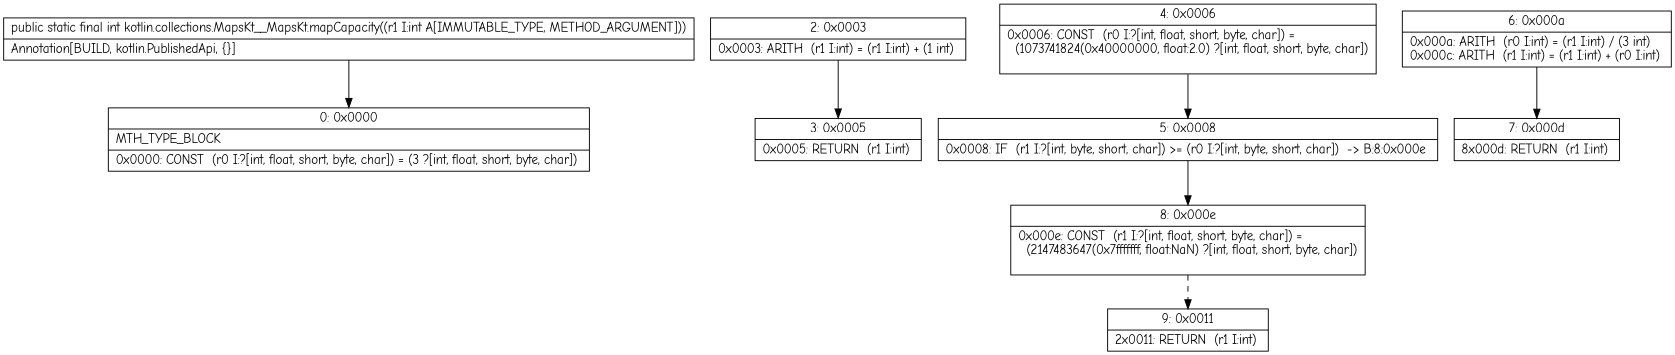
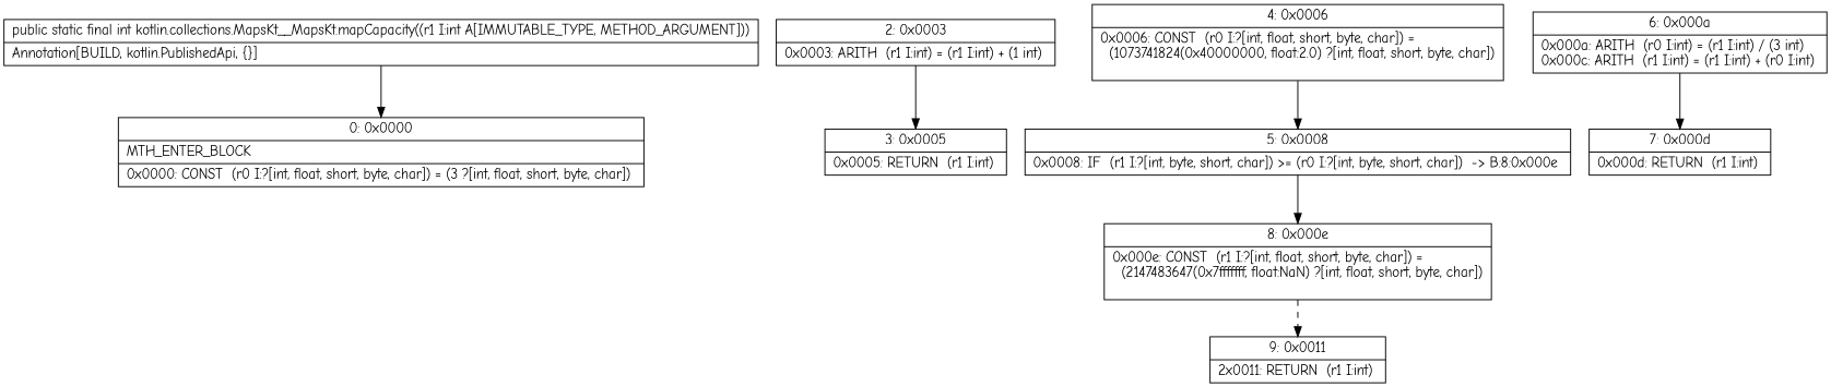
  digraph {
    fontname="Comic Neue"
    node [fontname="Comic Neue" shape=record]
    edge [fontname="Comic Neue"]
-   n1 [label="{0\:\ 0x0000|MTH_TYPE_BLOCK\l|0x0000: CONST  (r0 I:?[int, float, short, byte, char]) = (3 ?[int, float, short, byte, char]) \l}"]
+   n1 [label="{0\:\ 0x0000|MTH_ENTER_BLOCK\l|0x0000: CONST  (r0 I:?[int, float, short, byte, char]) = (3 ?[int, float, short, byte, char]) \l}"]
    n2 [label="{2\:\ 0x0003|0x0003: ARITH  (r1 I:int) = (r1 I:int) + (1 int) \l}"]
    n3 [label="{3\:\ 0x0005|0x0005: RETURN  (r1 I:int) \l}"]
    n4 [label="{4\:\ 0x0006|0x0006: CONST  (r0 I:?[int, float, short, byte, char]) = \l  (1073741824(0x40000000, float:2.0) ?[int, float, short, byte, char])\l \l}"]
    n5 [label="{5\:\ 0x0008|0x0008: IF  (r1 I:?[int, byte, short, char]) \>= (r0 I:?[int, byte, short, char])  \-\> B:8:0x000e \l}"]
    n6 [label="{8\:\ 0x000e|0x000e: CONST  (r1 I:?[int, float, short, byte, char]) = \l  (2147483647(0x7fffffff, float:NaN) ?[int, float, short, byte, char])\l \l}"]
    n7 [label="{6\:\ 0x000a|0x000a: ARITH  (r0 I:int) = (r1 I:int) \/ (3 int) \l0x000c: ARITH  (r1 I:int) = (r1 I:int) + (r0 I:int) \l}"]
-   n8 [label="{7\:\ 0x000d|8x000d: RETURN  (r1 I:int) \l}"]
+   n8 [label="{7\:\ 0x000d|0x000d: RETURN  (r1 I:int) \l}"]
    n9 [label="{9\:\ 0x0011|2x0011: RETURN  (r1 I:int) \l}"]
    n10 [label="{public static final int kotlin.collections.MapsKt__MapsKt.mapCapacity((r1 I:int A[IMMUTABLE_TYPE, METHOD_ARGUMENT]))  | Annotation[BUILD, kotlin.PublishedApi, \{\}]\l}"]
    n2 -> n3
    n4 -> n5
    n5 -> n6
    n6 -> n9 [style=dashed]
    n7 -> n8
    n10 -> n1
  }
